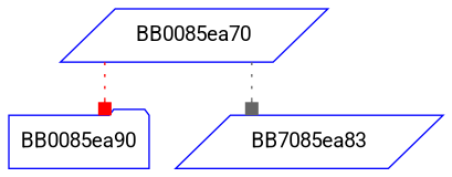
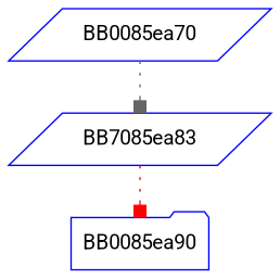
  digraph {
    fontname=Roboto
    splines=ortho
    node [color=blue fontname=Roboto shape=parallelogram]
    edge [arrowhead=box fontname=Roboto style=dotted]
    BB0085ea90 [shape=folder]
    BB0085ea70
    n3 [label=BB7085ea83]
-   BB0085ea70 -> BB0085ea90 [color=red]
+   n3 -> BB0085ea90 [color=red]
    BB0085ea70 -> n3 [color=gray40]
  }
